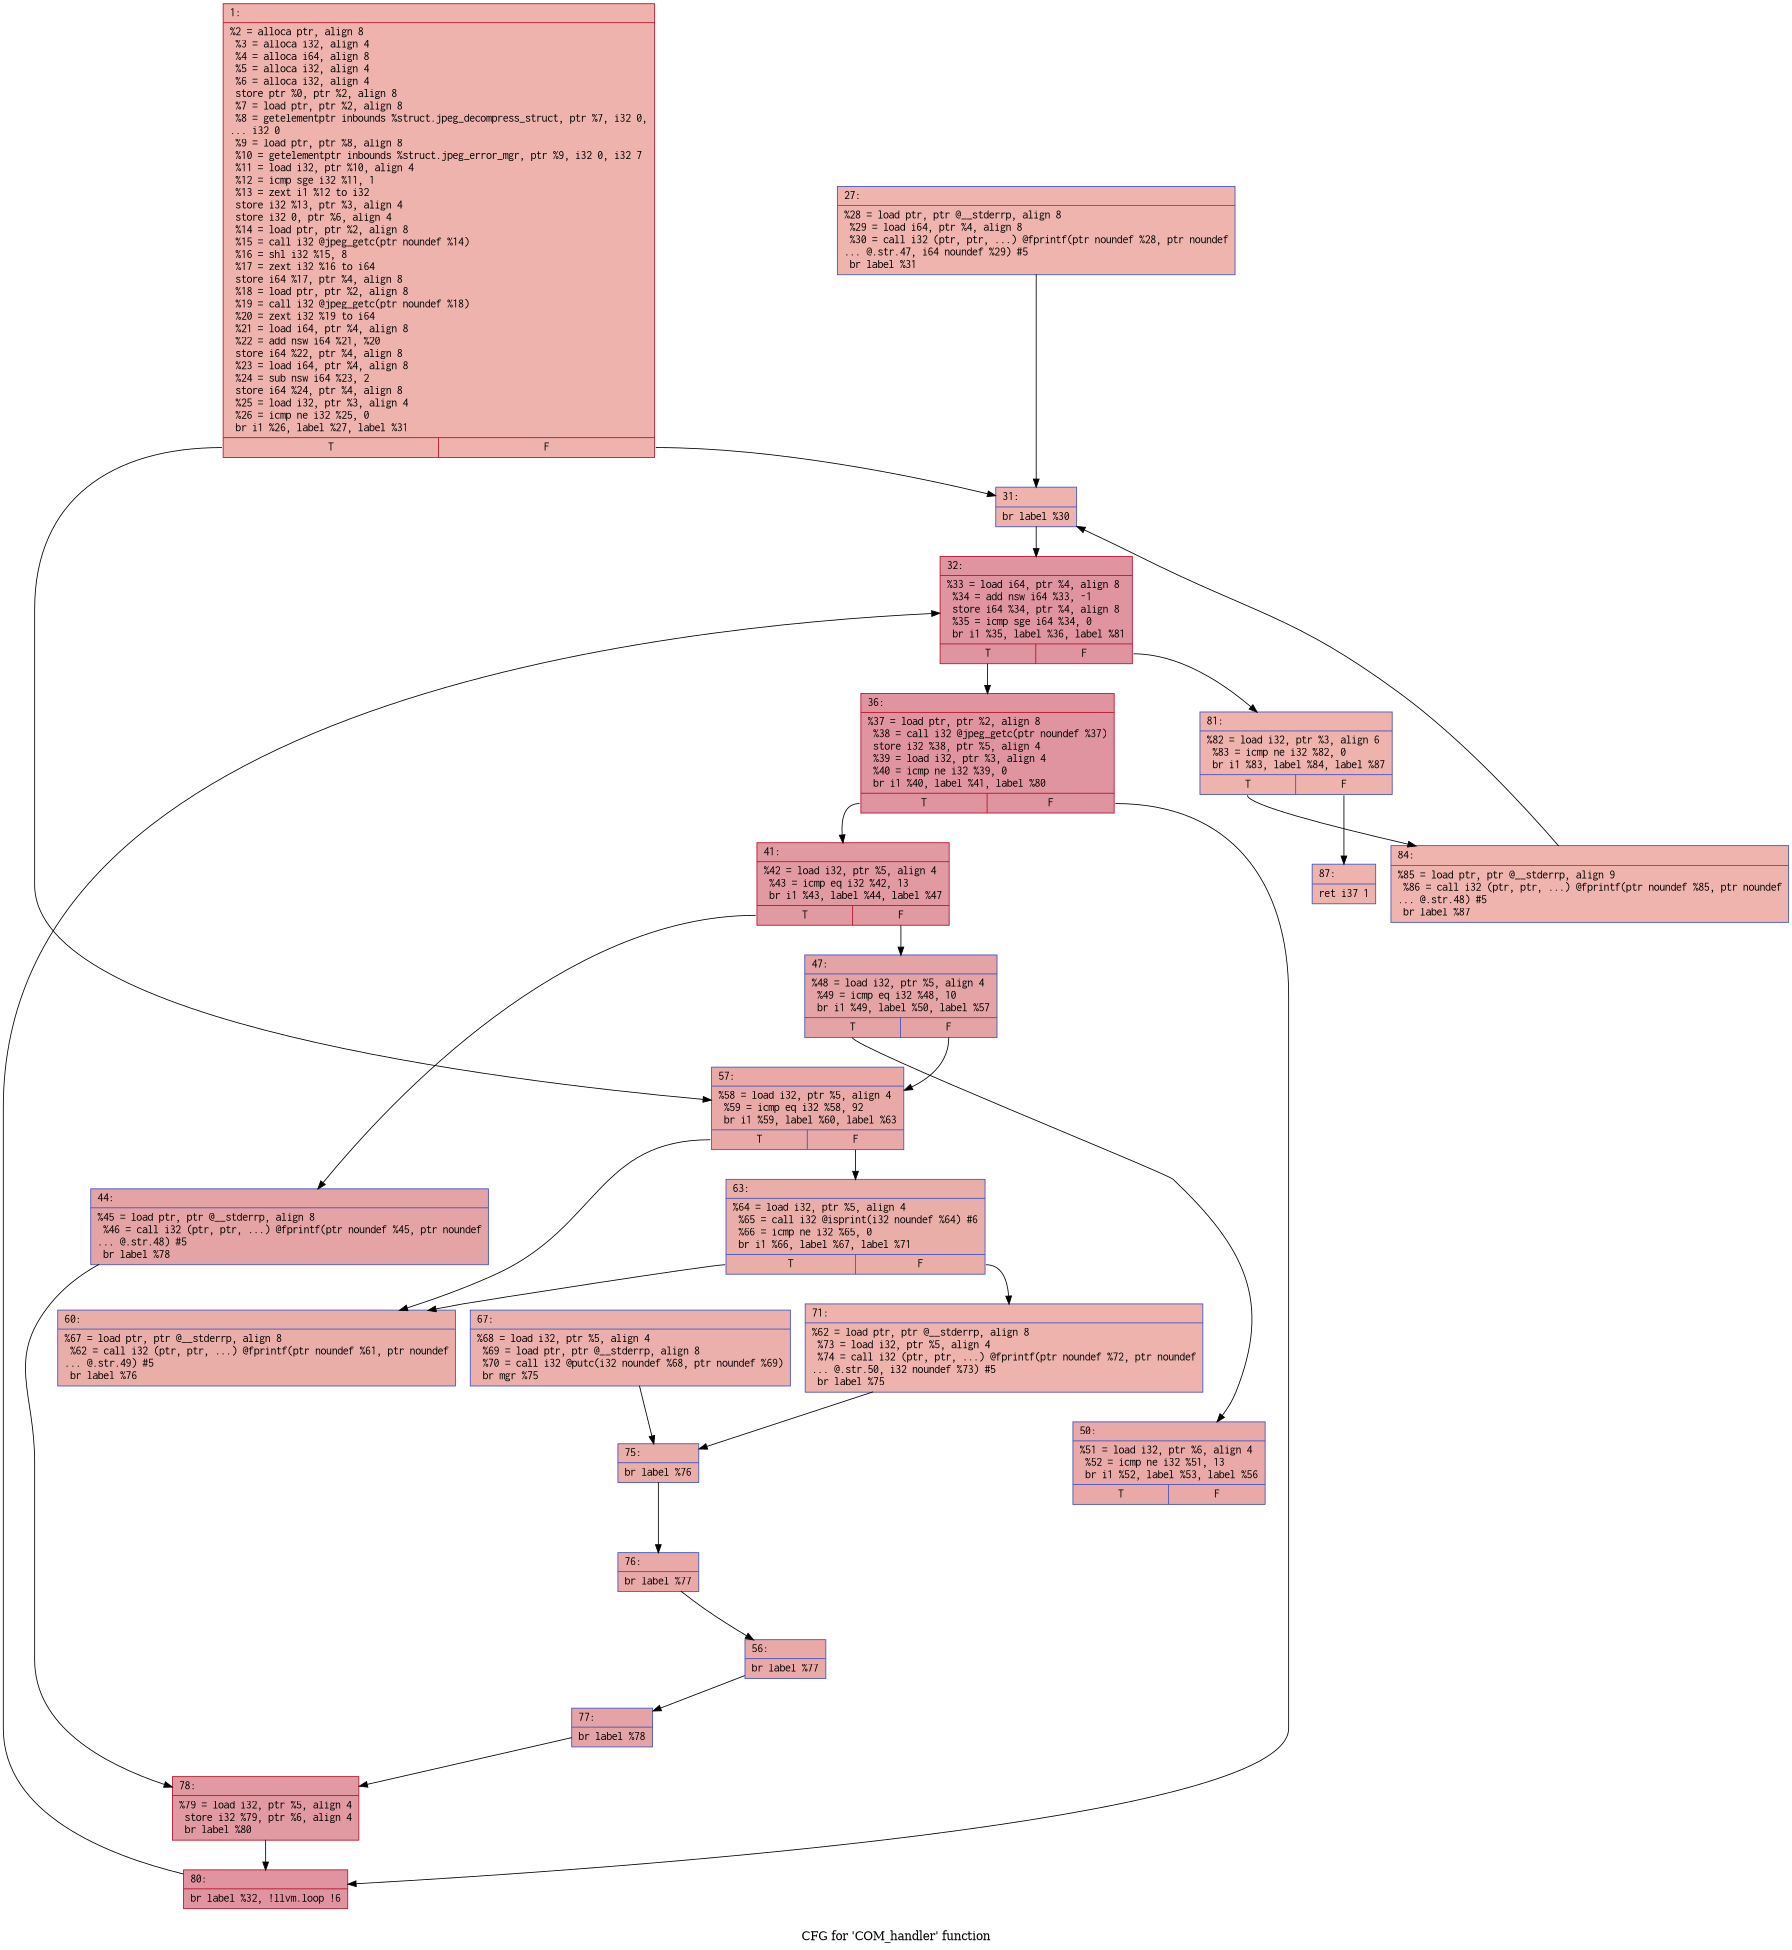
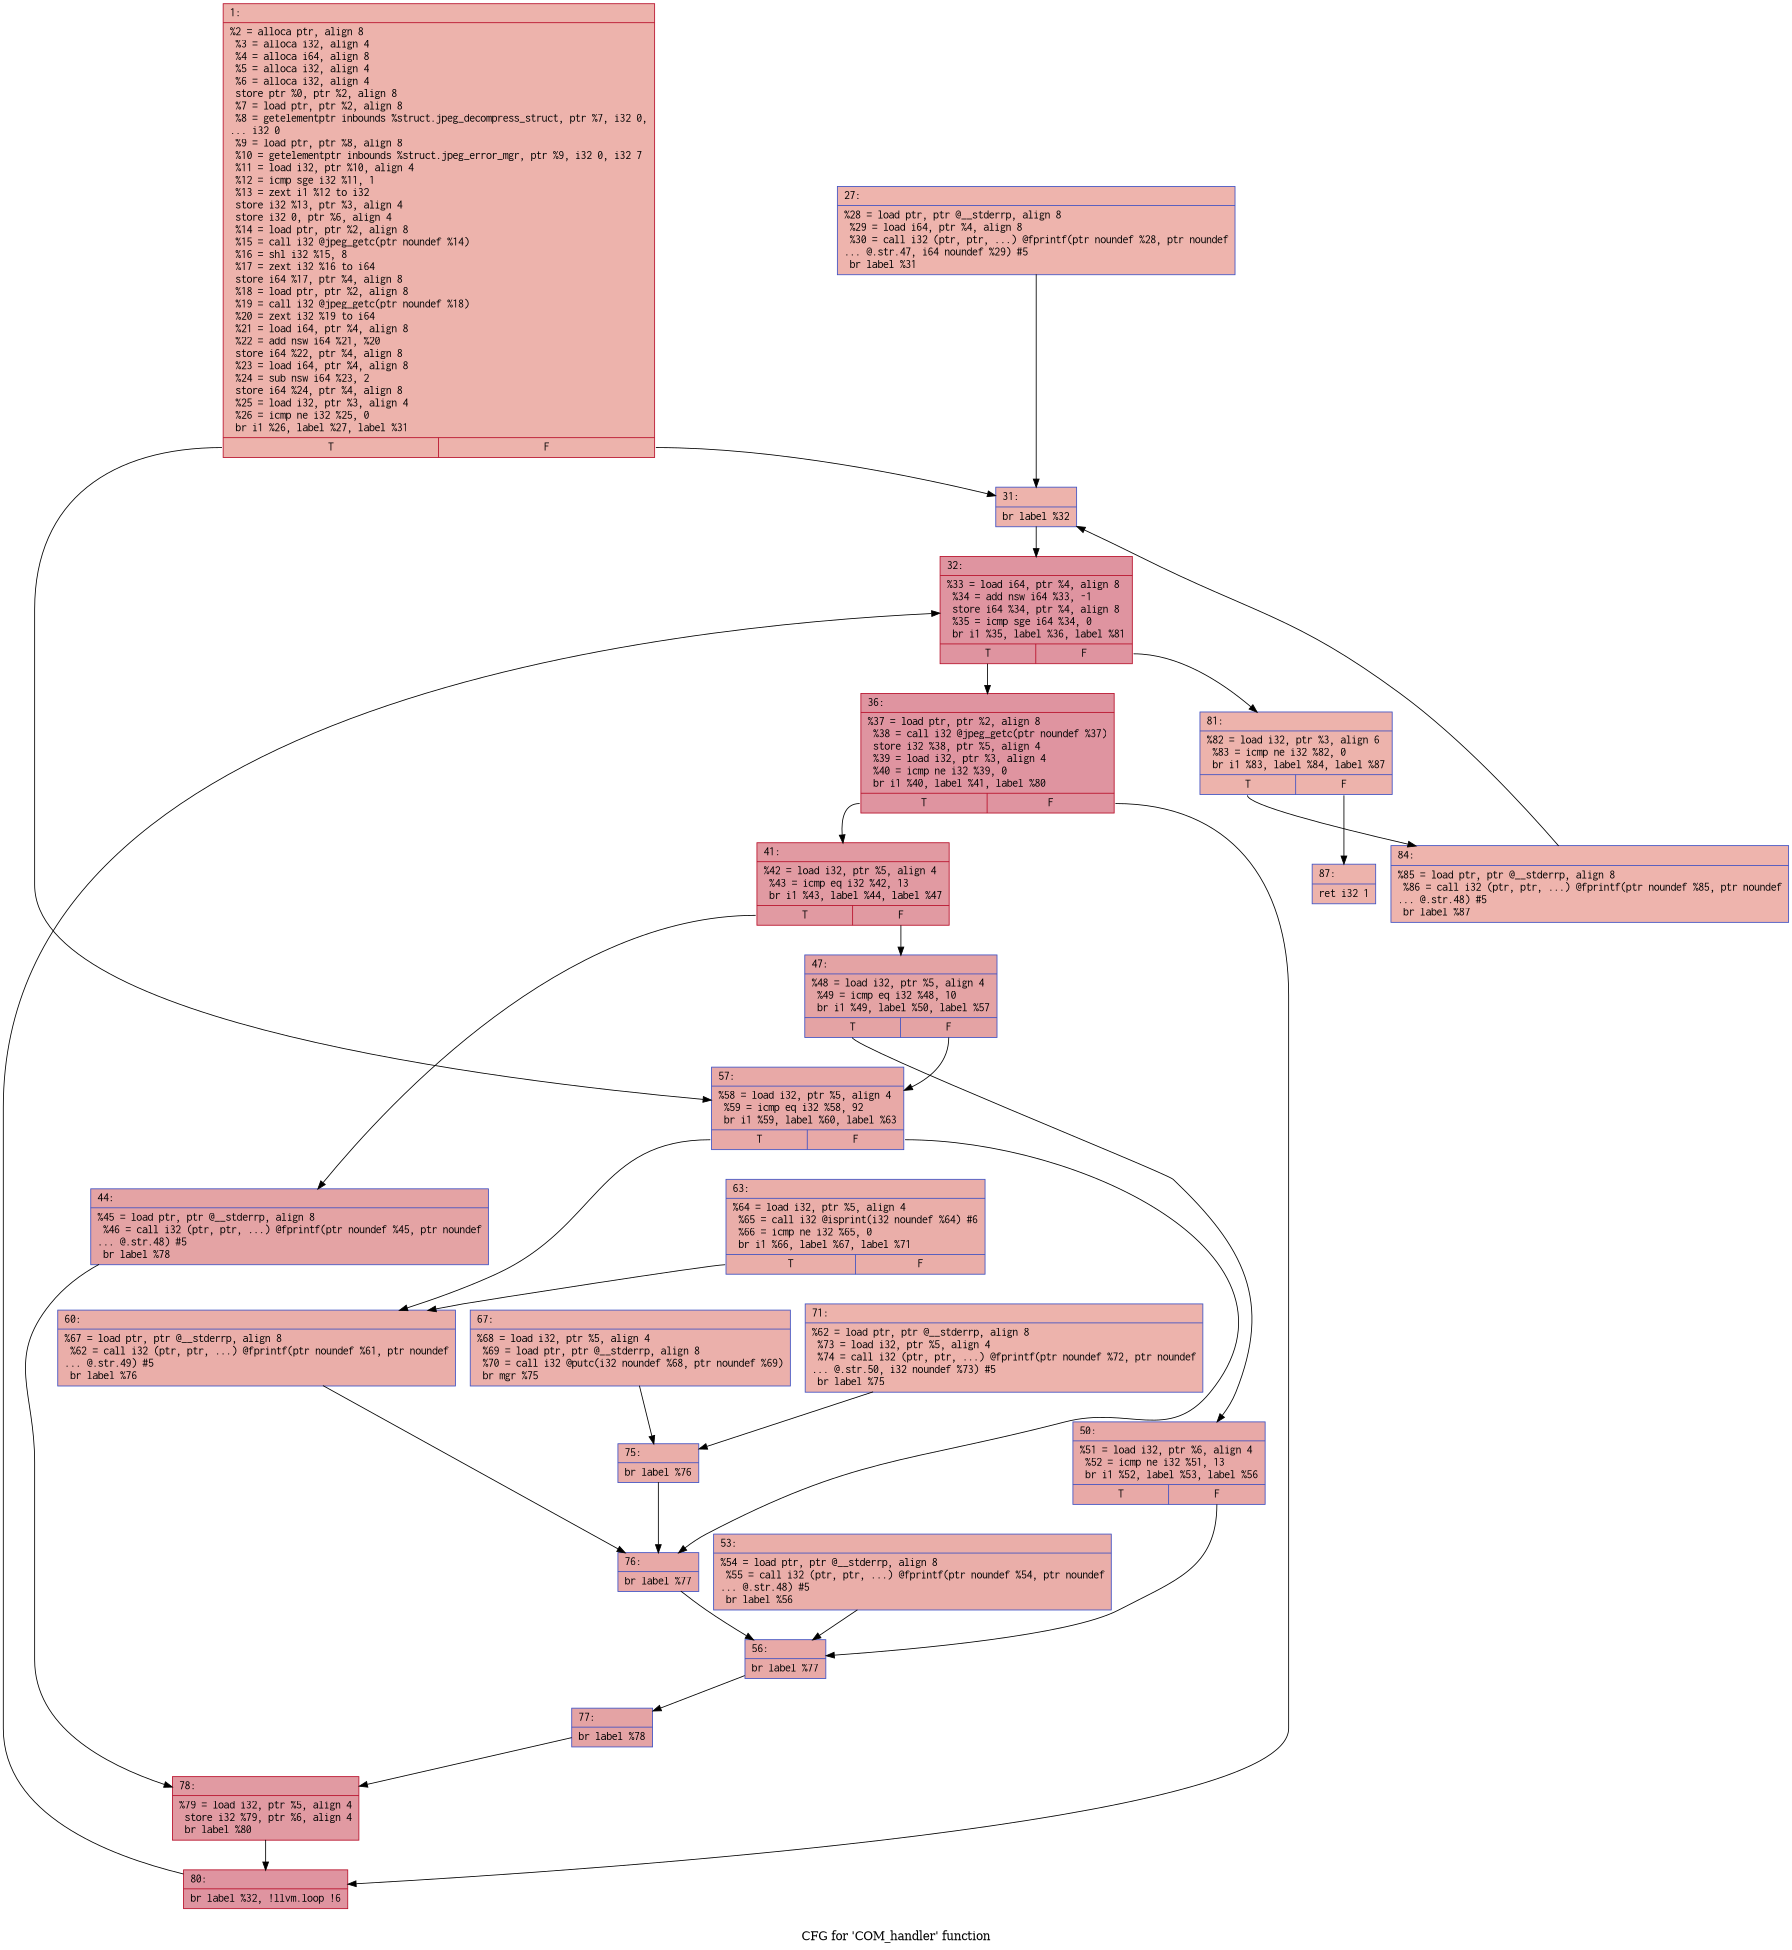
  digraph {
    label="CFG for 'COM_handler' function"
    node [color="#3d50c3ff" fillcolor="#d6524470" fontname=Courier shape=record style=filled]
    n1 [color="#b70d28ff" label="{1:\l|  %2 = alloca ptr, align 8\l  %3 = alloca i32, align 4\l  %4 = alloca i64, align 8\l  %5 = alloca i32, align 4\l  %6 = alloca i32, align 4\l  store ptr %0, ptr %2, align 8\l  %7 = load ptr, ptr %2, align 8\l  %8 = getelementptr inbounds %struct.jpeg_decompress_struct, ptr %7, i32 0,\l... i32 0\l  %9 = load ptr, ptr %8, align 8\l  %10 = getelementptr inbounds %struct.jpeg_error_mgr, ptr %9, i32 0, i32 7\l  %11 = load i32, ptr %10, align 4\l  %12 = icmp sge i32 %11, 1\l  %13 = zext i1 %12 to i32\l  store i32 %13, ptr %3, align 4\l  store i32 0, ptr %6, align 4\l  %14 = load ptr, ptr %2, align 8\l  %15 = call i32 @jpeg_getc(ptr noundef %14)\l  %16 = shl i32 %15, 8\l  %17 = zext i32 %16 to i64\l  store i64 %17, ptr %4, align 8\l  %18 = load ptr, ptr %2, align 8\l  %19 = call i32 @jpeg_getc(ptr noundef %18)\l  %20 = zext i32 %19 to i64\l  %21 = load i64, ptr %4, align 8\l  %22 = add nsw i64 %21, %20\l  store i64 %22, ptr %4, align 8\l  %23 = load i64, ptr %4, align 8\l  %24 = sub nsw i64 %23, 2\l  store i64 %24, ptr %4, align 8\l  %25 = load i32, ptr %3, align 4\l  %26 = icmp ne i32 %25, 0\l  br i1 %26, label %27, label %31\l|{<s0>T|<s1>F}}"]
-   n2 [label="{31:\l|  br label %30\l}"]
+   n2 [label="{31:\l|  br label %32\l}"]
    n3 [fillcolor="#ca3b3770" label="{57:\l|  %58 = load i32, ptr %5, align 4\l  %59 = icmp eq i32 %58, 92\l  br i1 %59, label %60, label %63\l|{<s0>T|<s1>F}}"]
    n4 [fillcolor="#d8564670" label="{27:\l|  %28 = load ptr, ptr @__stderrp, align 8\l  %29 = load i64, ptr %4, align 8\l  %30 = call i32 (ptr, ptr, ...) @fprintf(ptr noundef %28, ptr noundef\l... @.str.47, i64 noundef %29) #5\l  br label %31\l}"]
    n5 [color="#b70d28ff" fillcolor="#b70d2870" label="{32:\l|  %33 = load i64, ptr %4, align 8\l  %34 = add nsw i64 %33, -1\l  store i64 %34, ptr %4, align 8\l  %35 = icmp sge i64 %34, 0\l  br i1 %35, label %36, label %81\l|{<s0>T|<s1>F}}"]
    n6 [color="#b70d28ff" fillcolor="#b70d2870" label="{36:\l|  %37 = load ptr, ptr %2, align 8\l  %38 = call i32 @jpeg_getc(ptr noundef %37)\l  store i32 %38, ptr %5, align 4\l  %39 = load i32, ptr %3, align 4\l  %40 = icmp ne i32 %39, 0\l  br i1 %40, label %41, label %80\l|{<s0>T|<s1>F}}"]
    n7 [label="{81:\l|  %82 = load i32, ptr %3, align 6\l  %83 = icmp ne i32 %82, 0\l  br i1 %83, label %84, label %87\l|{<s0>T|<s1>F}}"]
    n8 [color="#b70d28ff" fillcolor="#bb1b2c70" label="{41:\l|  %42 = load i32, ptr %5, align 4\l  %43 = icmp eq i32 %42, 13\l  br i1 %43, label %44, label %47\l|{<s0>T|<s1>F}}"]
    n9 [color="#b70d28ff" fillcolor="#b70d2870" label="{80:\l|  br label %32, !llvm.loop !6\l}"]
-   n10 [fillcolor="#d8564670" label="{84:\l|  %85 = load ptr, ptr @__stderrp, align 9\l  %86 = call i32 (ptr, ptr, ...) @fprintf(ptr noundef %85, ptr noundef\l... @.str.48) #5\l  br label %87\l}"]
-   n11 [label="{87:\l|  ret i37 1\l}"]
+   n10 [fillcolor="#d8564670" label="{84:\l|  %85 = load ptr, ptr @__stderrp, align 8\l  %86 = call i32 (ptr, ptr, ...) @fprintf(ptr noundef %85, ptr noundef\l... @.str.48) #5\l  br label %87\l}"]
+   n11 [label="{87:\l|  ret i32 1\l}"]
    n12 [fillcolor="#c32e3170" label="{44:\l|  %45 = load ptr, ptr @__stderrp, align 8\l  %46 = call i32 (ptr, ptr, ...) @fprintf(ptr noundef %45, ptr noundef\l... @.str.48) #5\l  br label %78\l}"]
    n13 [fillcolor="#c32e3170" label="{47:\l|  %48 = load i32, ptr %5, align 4\l  %49 = icmp eq i32 %48, 10\l  br i1 %49, label %50, label %57\l|{<s0>T|<s1>F}}"]
    n14 [color="#b70d28ff" fillcolor="#bb1b2c70" label="{78:\l|  %79 = load i32, ptr %5, align 4\l  store i32 %79, ptr %6, align 4\l  br label %80\l}"]
    n15 [fillcolor="#ca3b3770" label="{50:\l|  %51 = load i32, ptr %6, align 4\l  %52 = icmp ne i32 %51, 13\l  br i1 %52, label %53, label %56\l|{<s0>T|<s1>F}}"]
    n16 [fillcolor="#ca3b3770" label="{56:\l|  br label %77\l}"]
    n17 [fillcolor="#d0473d70" label="{60:\l|  %67 = load ptr, ptr @__stderrp, align 8\l  %62 = call i32 (ptr, ptr, ...) @fprintf(ptr noundef %61, ptr noundef\l... @.str.49) #5\l  br label %76\l}"]
    n18 [fillcolor="#d0473d70" label="{63:\l|  %64 = load i32, ptr %5, align 4\l  %65 = call i32 @isprint(i32 noundef %64) #6\l  %66 = icmp ne i32 %65, 0\l  br i1 %66, label %67, label %71\l|{<s0>T|<s1>F}}"]
+   n19 [fillcolor="#d0473d70" label="{53:\l|  %54 = load ptr, ptr @__stderrp, align 8\l  %55 = call i32 (ptr, ptr, ...) @fprintf(ptr noundef %54, ptr noundef\l... @.str.48) #5\l  br label %56\l}"]
    n20 [fillcolor="#c32e3170" label="{77:\l|  br label %78\l}"]
    n21 [fillcolor="#ca3b3770" label="{76:\l|  br label %77\l}"]
    n22 [label="{71:\l|  %62 = load ptr, ptr @__stderrp, align 8\l  %73 = load i32, ptr %5, align 4\l  %74 = call i32 (ptr, ptr, ...) @fprintf(ptr noundef %72, ptr noundef\l... @.str.50, i32 noundef %73) #5\l  br label %75\l}"]
    n23 [fillcolor="#d24b4070" label="{67:\l|  %68 = load i32, ptr %5, align 4\l  %69 = load ptr, ptr @__stderrp, align 8\l  %70 = call i32 @putc(i32 noundef %68, ptr noundef %69)\l  br mgr %75\l}"]
    n24 [fillcolor="#d0473d70" label="{75:\l|  br label %76\l}"]
    n1 -> n2 [tailport=s1]
    n1 -> n3 [tailport=s0]
    n2 -> n5
    n3 -> n17 [tailport=s0]
-   n3 -> n18 [tailport=s1]
+   n3 -> n21 [tailport=s1]
    n4 -> n2
    n5 -> n6 [tailport=s0]
    n5 -> n7 [tailport=s1]
    n6 -> n8 [tailport=s0]
    n6 -> n9 [tailport=s1]
    n7 -> n10 [tailport=s0]
    n7 -> n11 [tailport=s1]
    n8 -> n12 [tailport=s0]
    n8 -> n13 [tailport=s1]
    n9 -> n5
    n10 -> n2
    n12 -> n14
    n13 -> n3 [tailport=s1]
    n13 -> n15 [tailport=s0]
    n14 -> n9
+   n15 -> n16 [tailport=s1]
    n16 -> n20
+   n17 -> n21
    n18 -> n17 [tailport=s0]
-   n18 -> n22 [tailport=s1]
+   n19 -> n16
    n20 -> n14
    n21 -> n16
    n22 -> n24
    n23 -> n24
    n24 -> n21
  }
